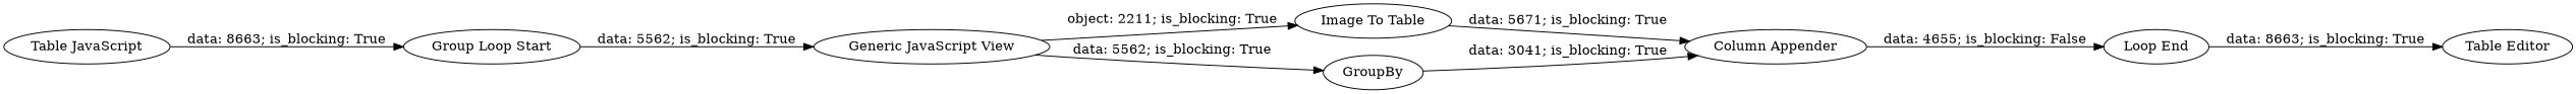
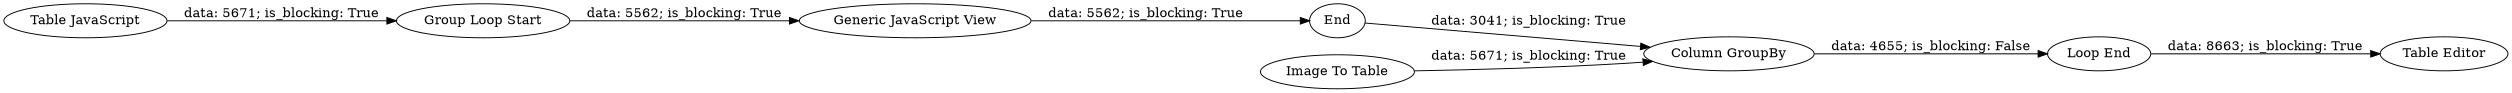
  digraph {
    rankdir=LR
    n1 [label="Table JavaScript"]
    n2 [label="Group Loop Start"]
    n3 [label="Generic JavaScript View"]
    n4 [label="Image To Table"]
-   n5 [label="Column Appender"]
+   n5 [label="Column GroupBy"]
    n6 [label="Loop End"]
-   n7 [label=GroupBy]
+   n7 [label=End]
    n8 [label="Table Editor"]
-   n1 -> n2 [label="data: 8663; is_blocking: True"]
+   n1 -> n2 [label="data: 5671; is_blocking: True"]
    n2 -> n3 [label="data: 5562; is_blocking: True"]
-   n3 -> n4 [label="object: 2211; is_blocking: True"]
    n3 -> n7 [label="data: 5562; is_blocking: True"]
    n4 -> n5 [label="data: 5671; is_blocking: True"]
    n5 -> n6 [label="data: 4655; is_blocking: False"]
    n6 -> n8 [label="data: 8663; is_blocking: True"]
    n7 -> n5 [label="data: 3041; is_blocking: True"]
  }
